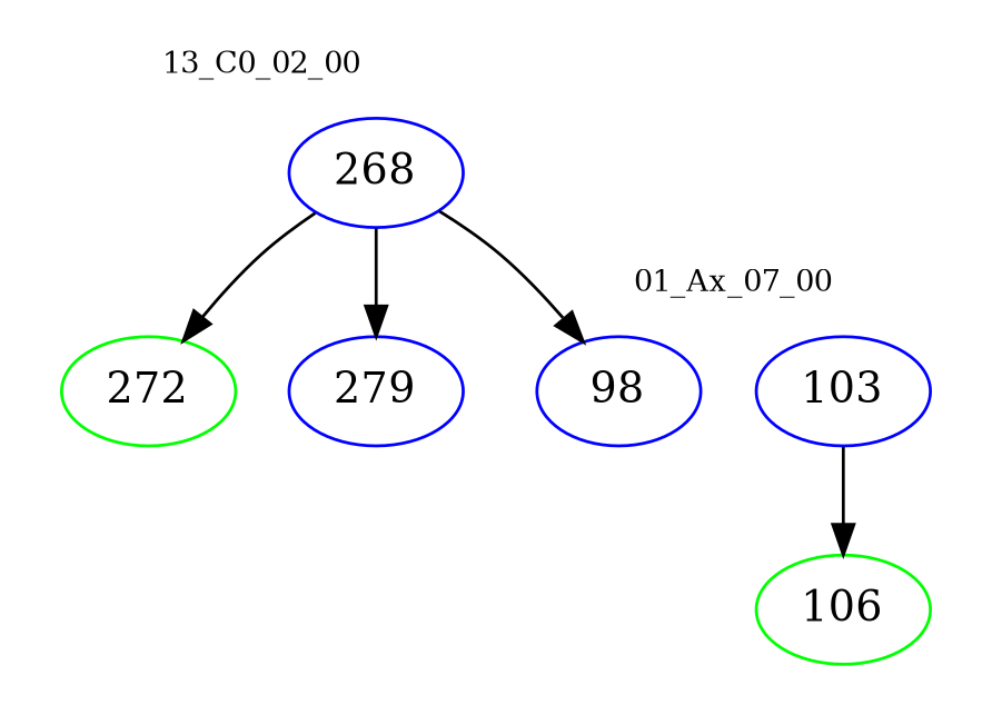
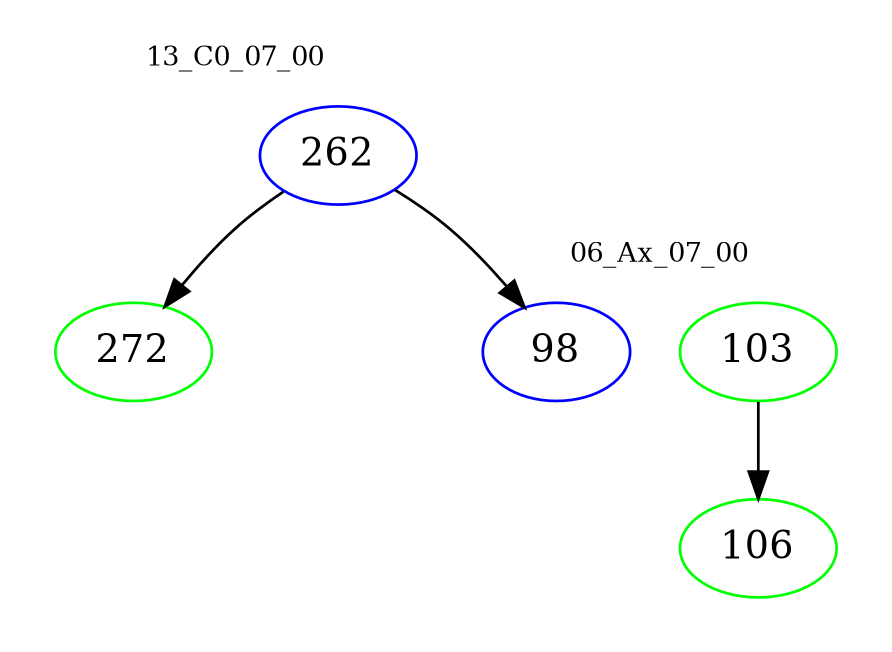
  digraph {
    node [color=blue]
    edge [color=black]
-   n1 [label=103]
+   n1 [color=green label=103]
    n2 [label=98]
    n3 [color=green label=106]
-   n4 [label=268]
+   n4 [label=262]
    n5 [color=green label=272]
-   n6 [label=279]
    subgraph cluster_1 {
      color=white
      fontsize=10
-     label="01_Ax_07_00"
+     label="06_Ax_07_00"
      n1
      n2
      n3
    }
    subgraph cluster_2 {
      color=white
      fontsize=10
-     label="13_C0_02_00"
+     label="13_C0_07_00"
      n4
      n5
-     n6
    }
    n1 -> n3
    n4 -> n2
    n4 -> n5
-   n4 -> n6
  }
